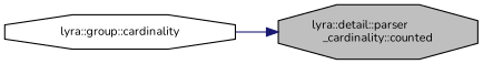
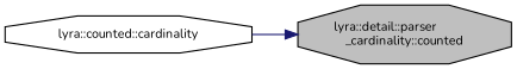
  digraph {
    rankdir=RL
    fontname=Nunito
    node [color=black fontname=Nunito fontsize=10 shape=octagon style=filled]
    n1 [fillcolor=grey75 fontcolor=black height=0.2 label="lyra::detail::parser\l_cardinality::counted" width=0.4]
-   n2 [fillcolor=white height=0.2 label="lyra::group::cardinality" width=0.4]
+   n2 [fillcolor=white height=0.2 label="lyra::counted::cardinality" width=0.4]
    n1 -> n2 [color=midnightblue dir=back fontname=Nunito fontsize=10 labelfontname=Helvetica labelfontsize=10 style=solid]
  }
